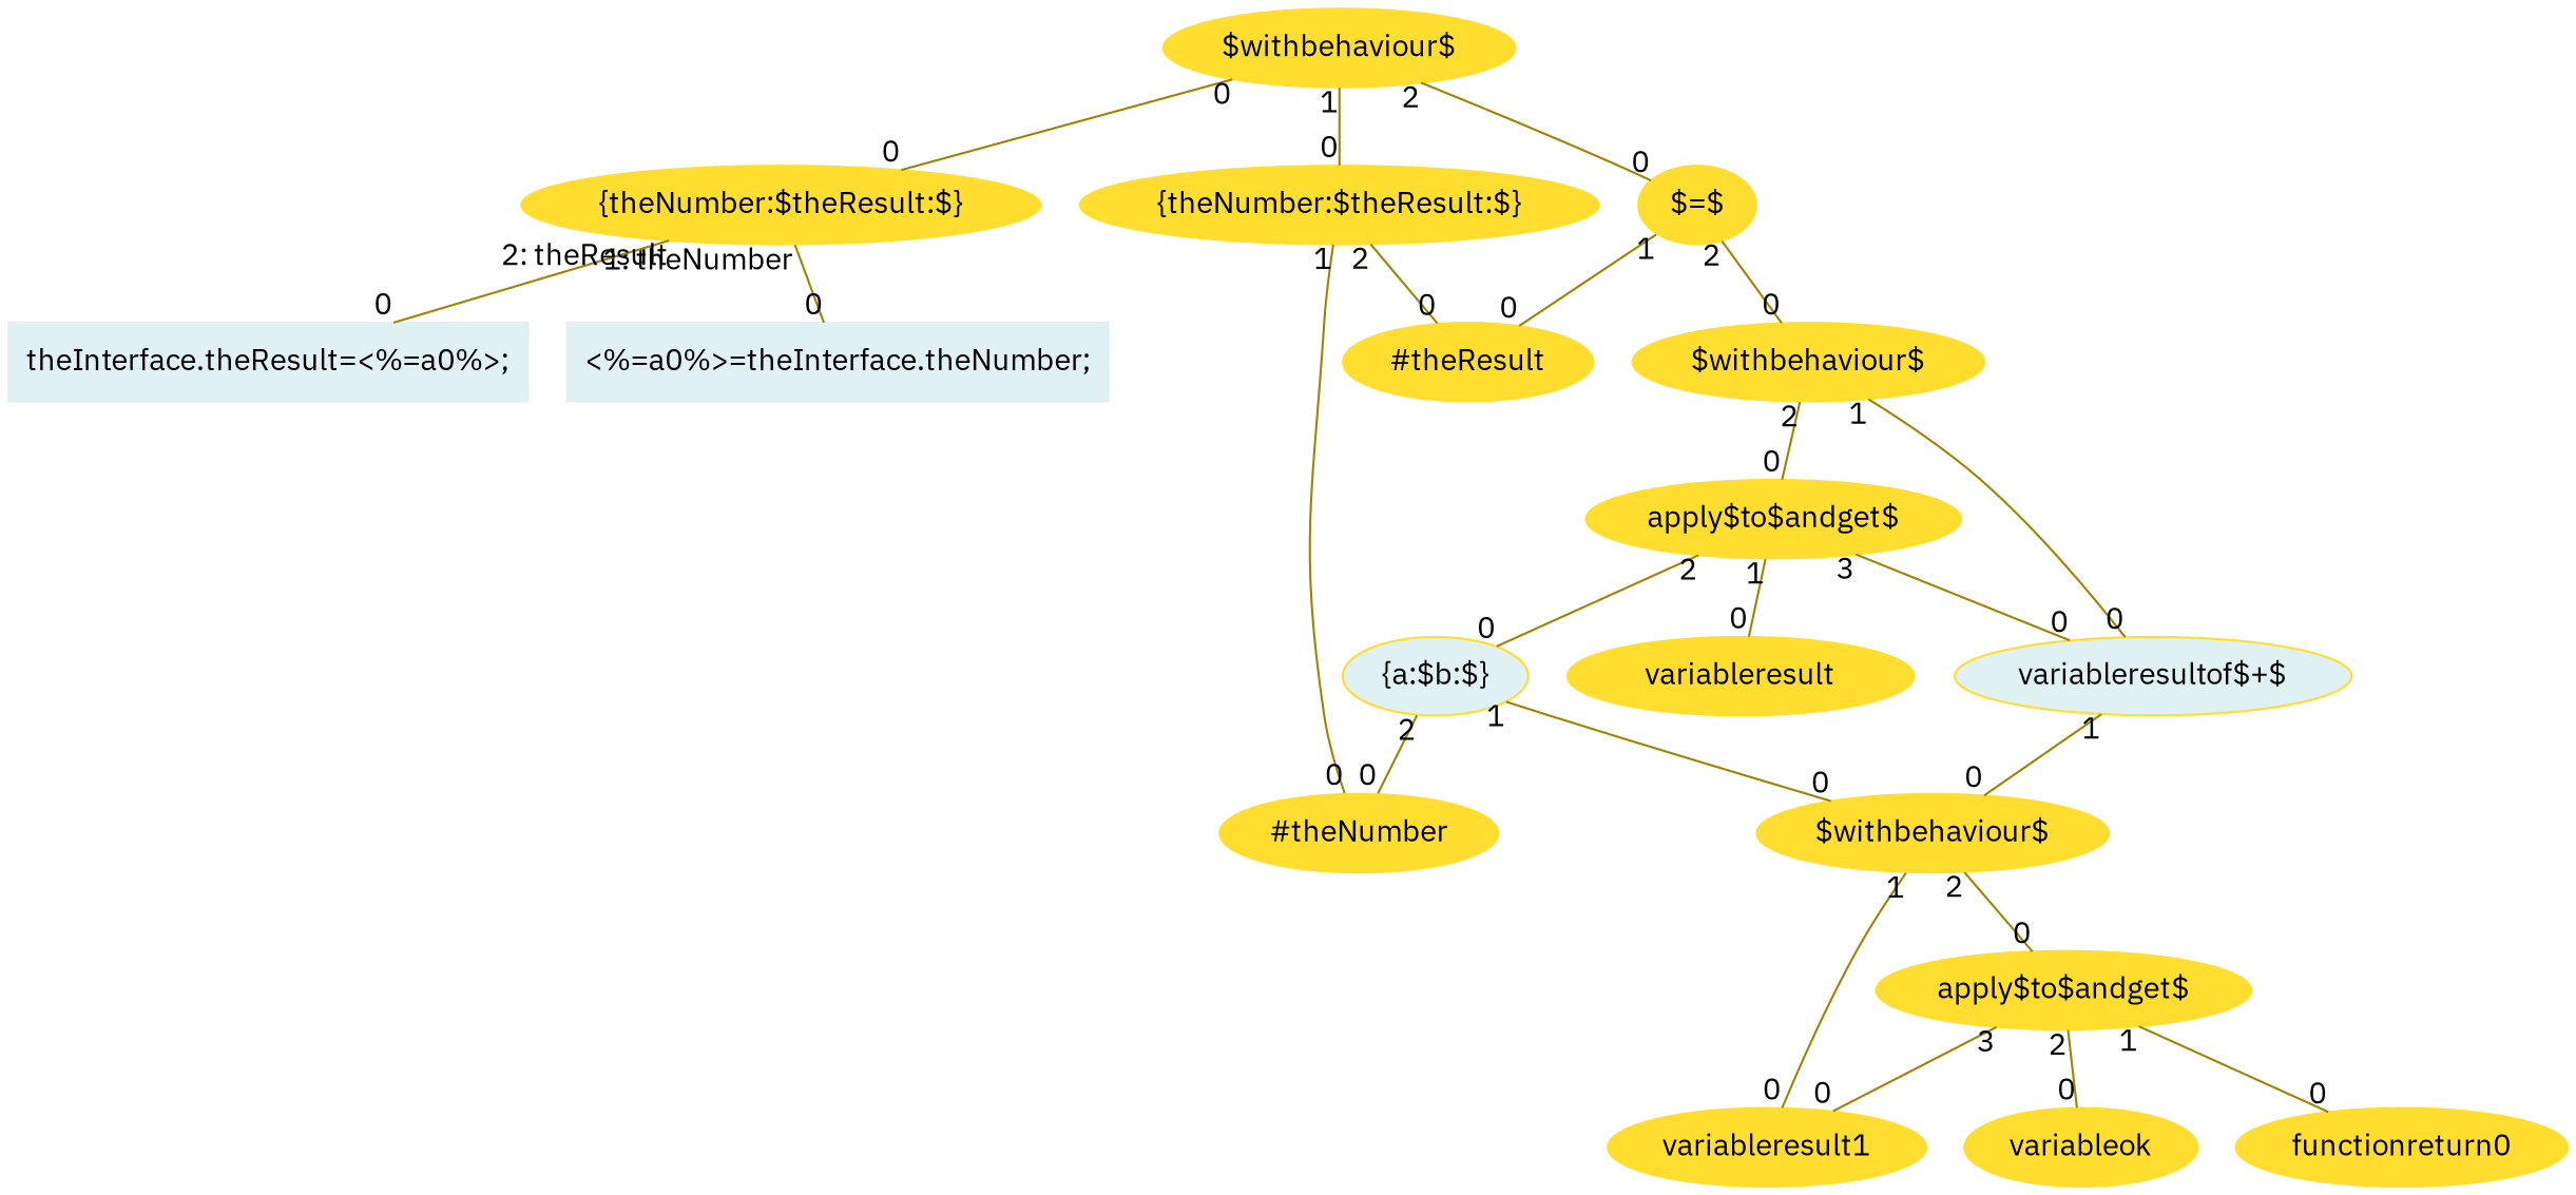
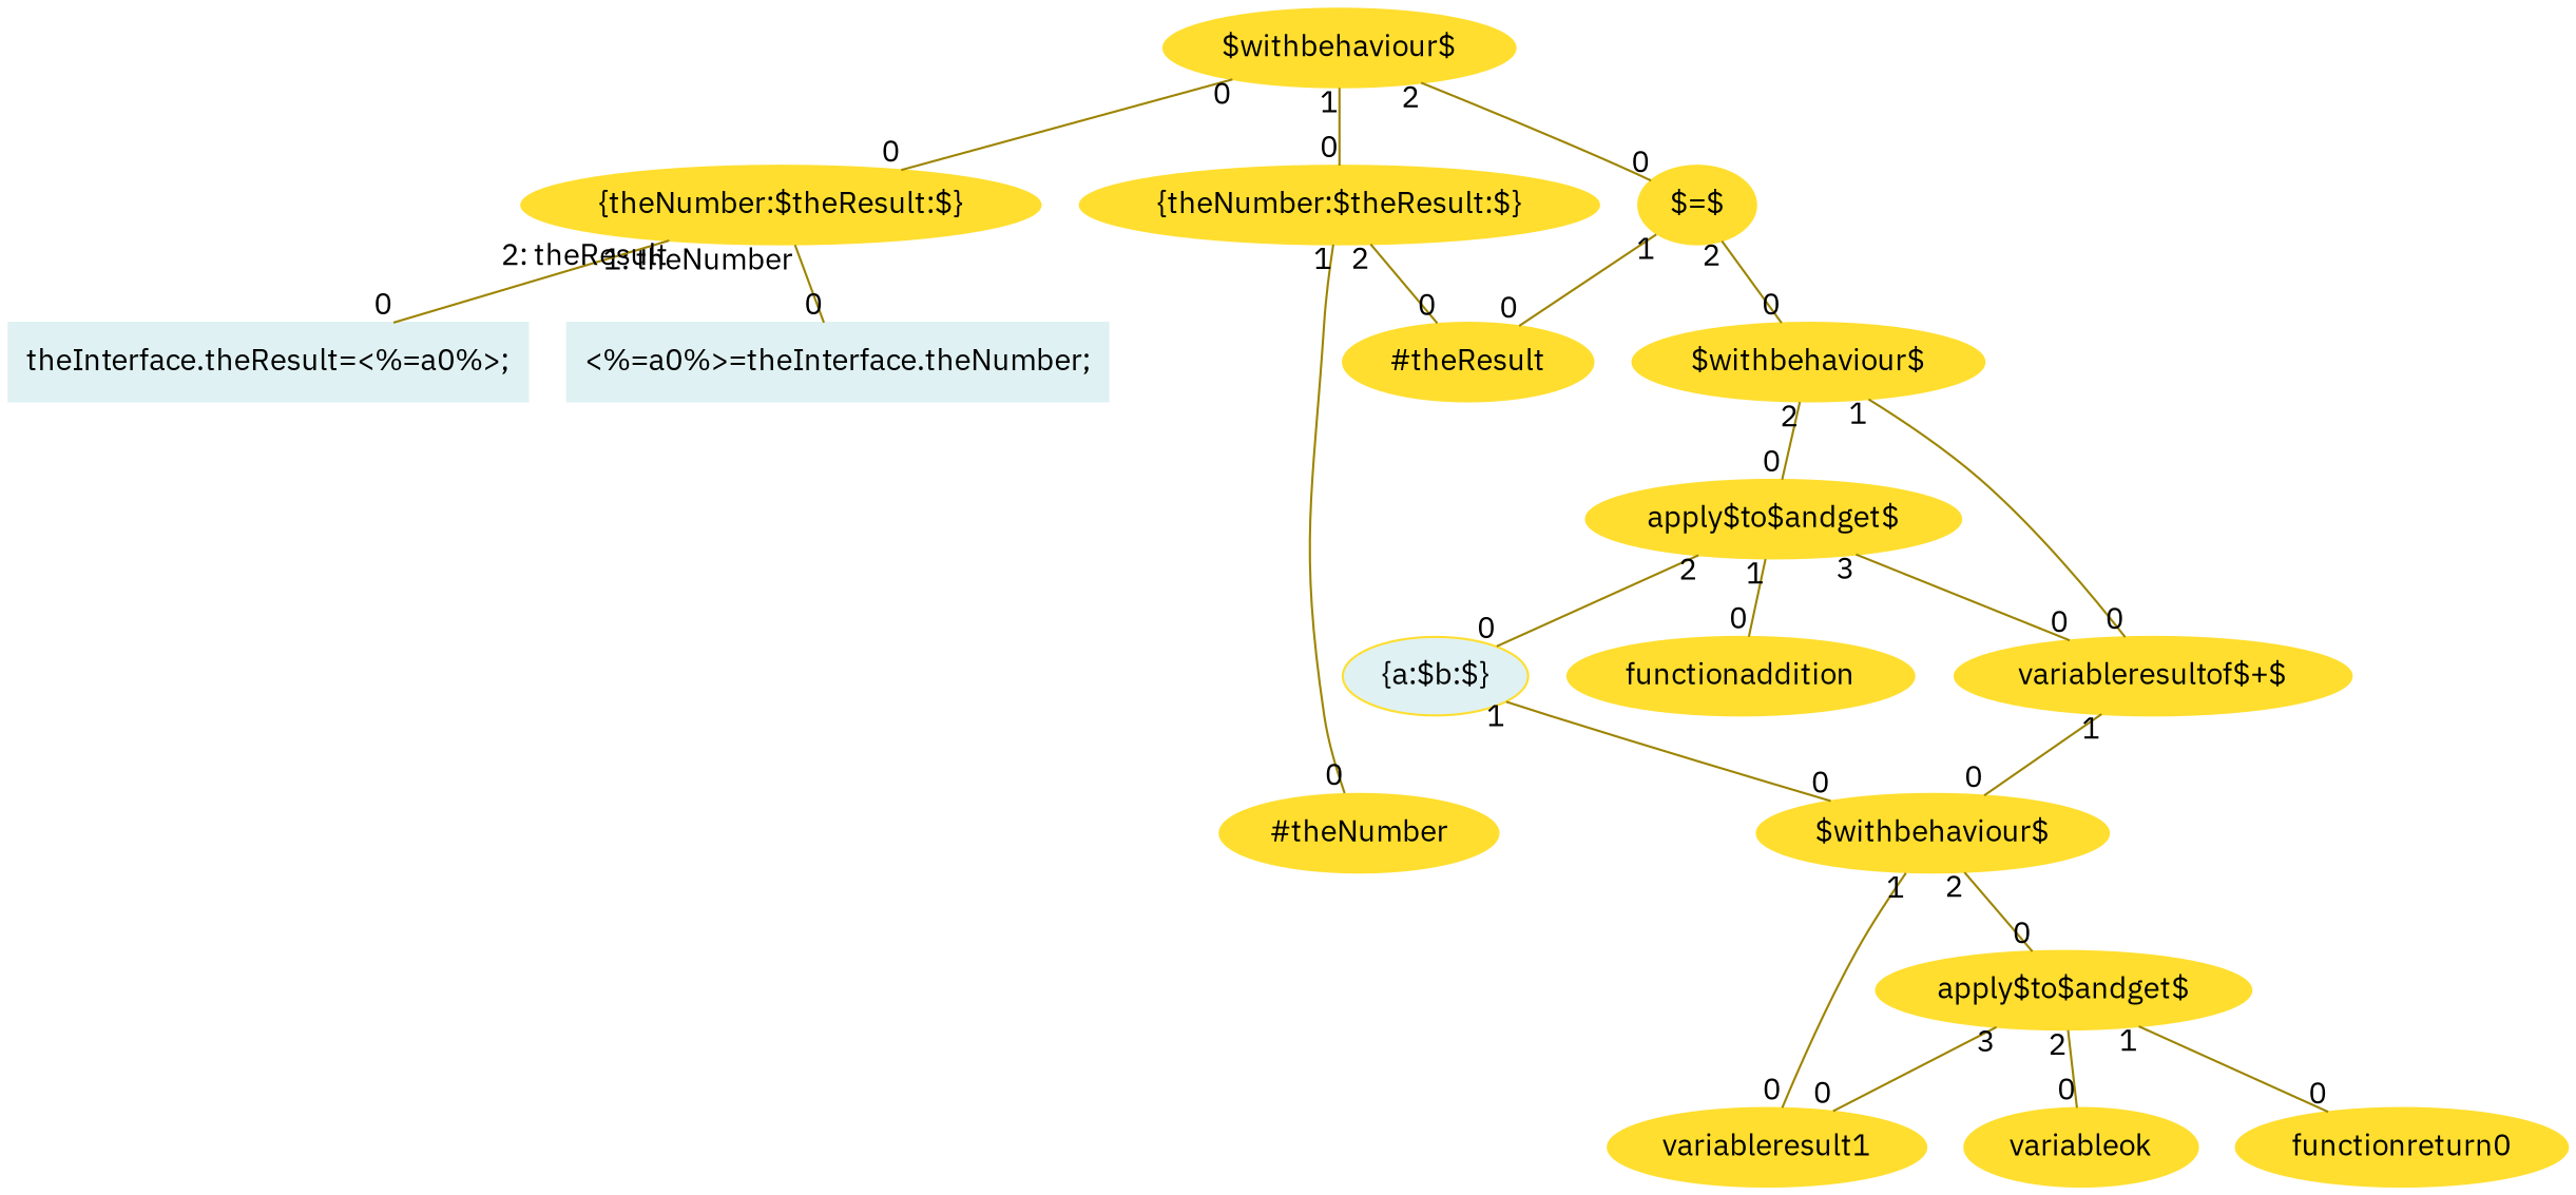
  digraph {
    fontname="IBM Plex Sans"
    node [color="#ffde2f" fontname="IBM Plex Sans" shape=ellipse style=filled]
    edge [arrowHead=none arrowsize=1 color="#9d8400" dir=none fontname="IBM Plex Sans" headlabel=0 taillabel=1]
    n1 [color="#dff1f2" label="<%=a0%>=theInterface.theNumber;\n" shape=box]
    n2 [color="#dff1f2" label="theInterface.theResult=<%=a0%>;\n" shape=box]
    n3 [label="{theNumber:$theResult:$}"]
    n4 [label="#theNumber"]
    n5 [label="#theResult"]
    n6 [label="{theNumber:$theResult:$}"]
    n7 [label=variableresult1]
    n8 [label=functionreturn0]
    n9 [label=variableok]
    n10 [label="apply$to$andget$"]
    n11 [label="$withbehaviour$"]
-   n12 [label="variableresultof$+$" fillcolor="#dff1f2"]
-   n13 [label=variableresult]
+   n12 [label="variableresultof$+$"]
+   n13 [label=functionaddition]
    n14 [fillcolor="#dff1f2" label="{a:$b:$}"]
    n15 [label="apply$to$andget$"]
    n16 [label="$withbehaviour$"]
    n17 [label="$=$"]
    n18 [label="$withbehaviour$"]
    n3 -> n1 [taillabel="1: theNumber"]
    n3 -> n2 [taillabel="2: theResult"]
    n6 -> n4
    n6 -> n5 [taillabel=2]
    n10 -> n7 [taillabel=3]
    n10 -> n8
    n10 -> n9 [taillabel=2]
    n11 -> n7
    n11 -> n10 [taillabel=2]
    n12 -> n11
-   n14 -> n4 [taillabel=2]
    n14 -> n11
    n15 -> n12 [taillabel=3]
    n15 -> n13
    n15 -> n14 [taillabel=2]
    n16 -> n12
    n16 -> n15 [taillabel=2]
    n17 -> n5
    n17 -> n16 [taillabel=2]
    n18 -> n3 [taillabel=0]
    n18 -> n6
    n18 -> n17 [taillabel=2]
  }
